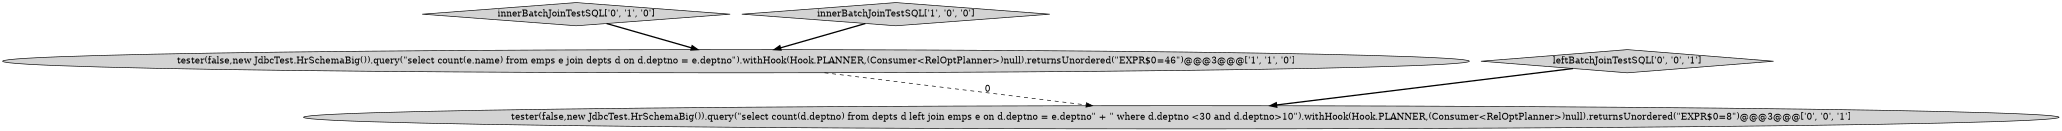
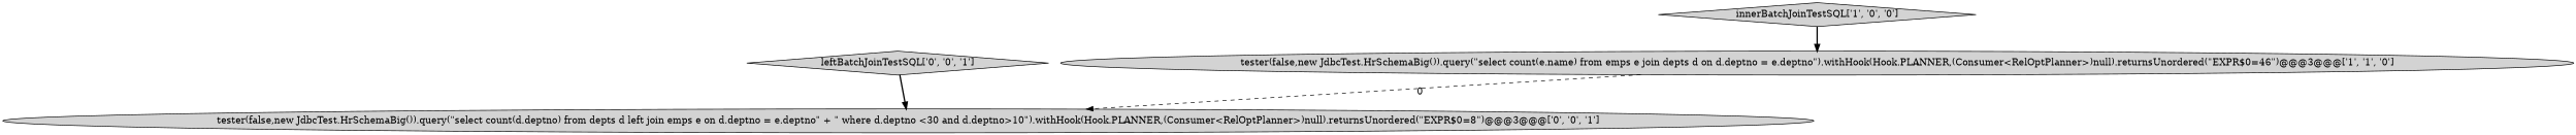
  digraph {
    node [fillcolor=lightgray shape=diamond style=filled]
    edge [style=bold]
-   n1 [label="innerBatchJoinTestSQL['0', '1', '0']"]
    n2 [label="tester(false,new JdbcTest.HrSchemaBig()).query(\"select count(e.name) from emps e join depts d on d.deptno = e.deptno\").withHook(Hook.PLANNER,(Consumer<RelOptPlanner>)null).returnsUnordered(\"EXPR$0=46\")@@@3@@@['1', '1', '0']" shape=ellipse]
    n3 [label="tester(false,new JdbcTest.HrSchemaBig()).query(\"select count(d.deptno) from depts d left join emps e on d.deptno = e.deptno\" + \" where d.deptno <30 and d.deptno>10\").withHook(Hook.PLANNER,(Consumer<RelOptPlanner>)null).returnsUnordered(\"EXPR$0=8\")@@@3@@@['0', '0', '1']" shape=ellipse]
    n4 [label="innerBatchJoinTestSQL['1', '0', '0']"]
    n5 [label="leftBatchJoinTestSQL['0', '0', '1']"]
-   n1 -> n2
    n2 -> n3 [label=0 style=dashed]
    n4 -> n2
    n5 -> n3
  }
